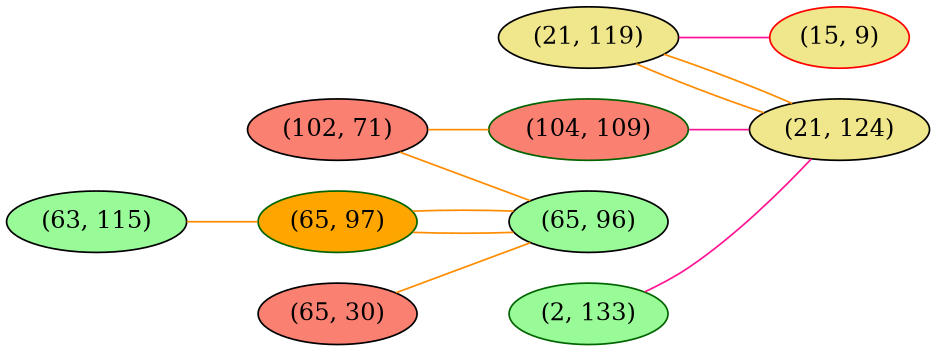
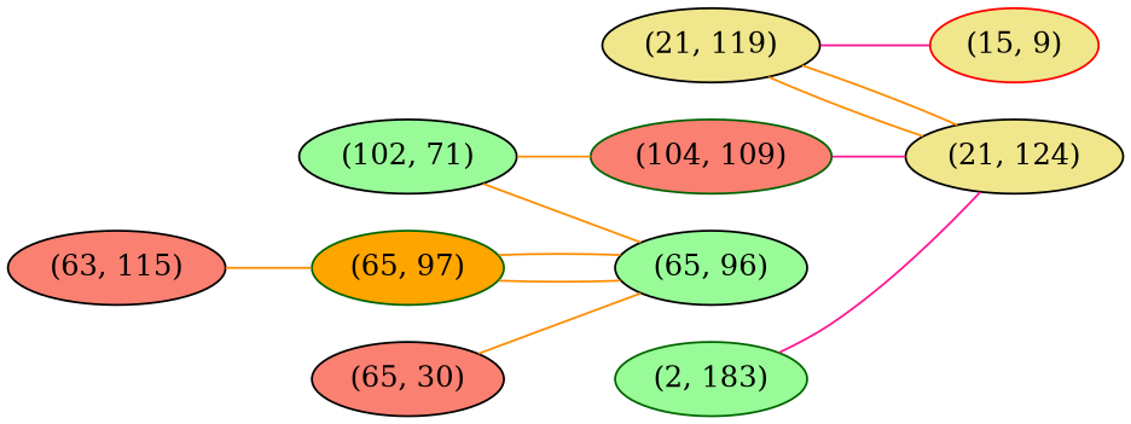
  graph {
    rankdir=LR
    node [color=black fillcolor=palegreen style=filled]
    edge [color=darkorange weight=1]
    "(15, 9)" [color=red fillcolor=khaki]
    "(104, 109)" [color=darkgreen fillcolor=salmon]
-   "(102, 71)" [fillcolor=salmon]
+   "(102, 71)"
    "(65, 96)"
    n5 [fillcolor=khaki label="(21, 124)"]
    "(65, 97)" [color=darkgreen fillcolor=orange]
-   "(63, 115)"
+   "(63, 115)" [fillcolor=salmon]
    "(21, 119)" [fillcolor=khaki]
-   "(2, 133)" [color=darkgreen]
+   "(2, 133)" [color=darkgreen label="(2, 183)"]
    "(65, 30)" [fillcolor=salmon]
    "(104, 109)" -- n5 [color=deeppink]
    "(102, 71)" -- "(104, 109)"
    "(102, 71)" -- "(65, 96)"
    "(65, 97)" -- "(65, 96)"
    "(65, 97)" -- "(65, 96)"
    "(63, 115)" -- "(65, 97)"
    "(21, 119)" -- "(15, 9)" [color=deeppink]
    "(21, 119)" -- n5
    "(21, 119)" -- n5
    "(2, 133)" -- n5 [color=deeppink]
    "(65, 30)" -- "(65, 96)"
  }
